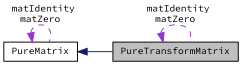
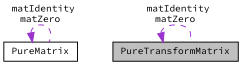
  digraph {
    rankdir=LR
    fontname="Source Code Pro"
    node [color=black fontname="Source Code Pro" fontsize=10 shape=record style=filled]
    edge [color=darkorchid3 dir=back fontname="Source Code Pro" fontsize=10 labelfontname=Helvetica labelfontsize=10 style=dashed]
    n1 [fillcolor=grey75 fontcolor=black height=0.2 label=PureTransformMatrix width=0.4]
    n2 [fillcolor=white height=0.2 label=PureMatrix width=0.4]
    n1 -> n1 [label=" matIdentity\nmatZero"]
-   n2 -> n1 [color=midnightblue style=solid]
    n2 -> n2 [label=" matIdentity\nmatZero"]
  }
